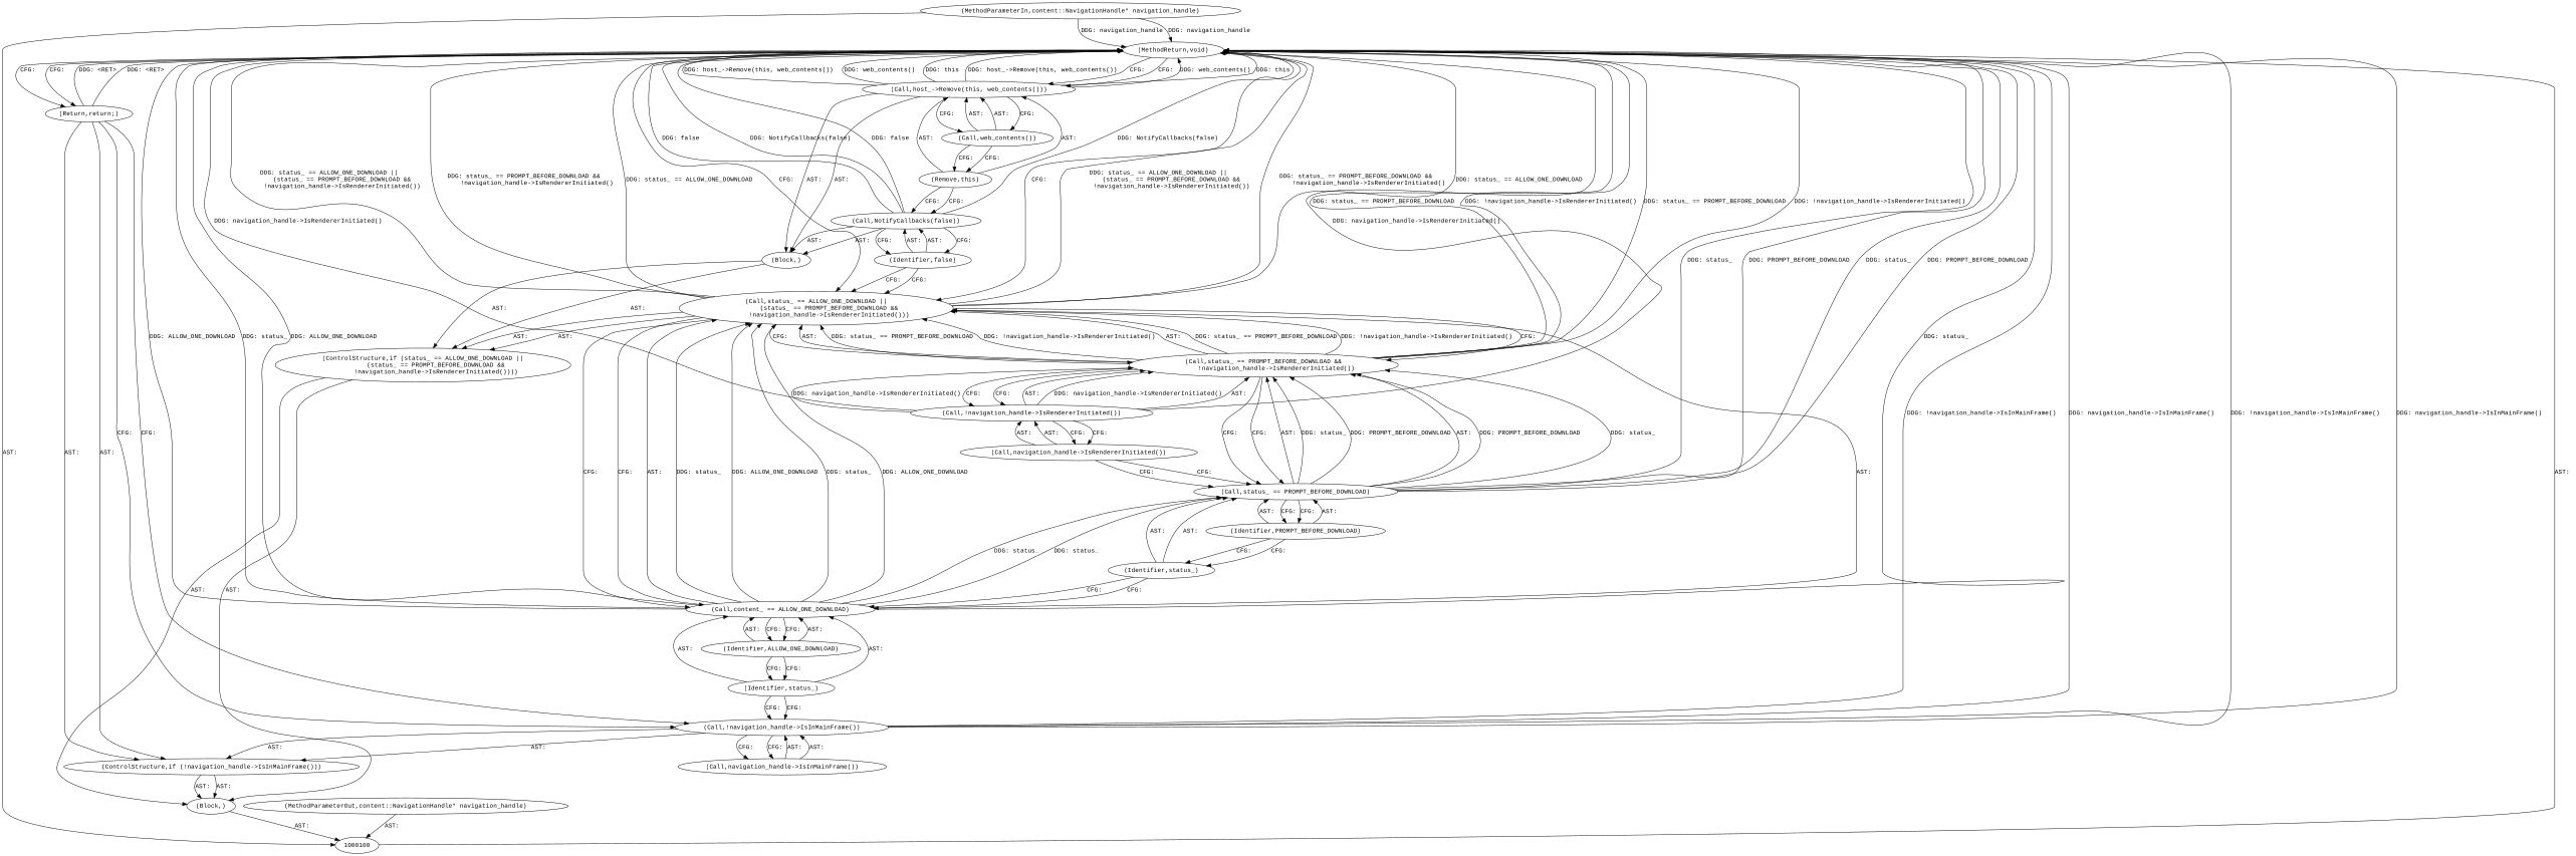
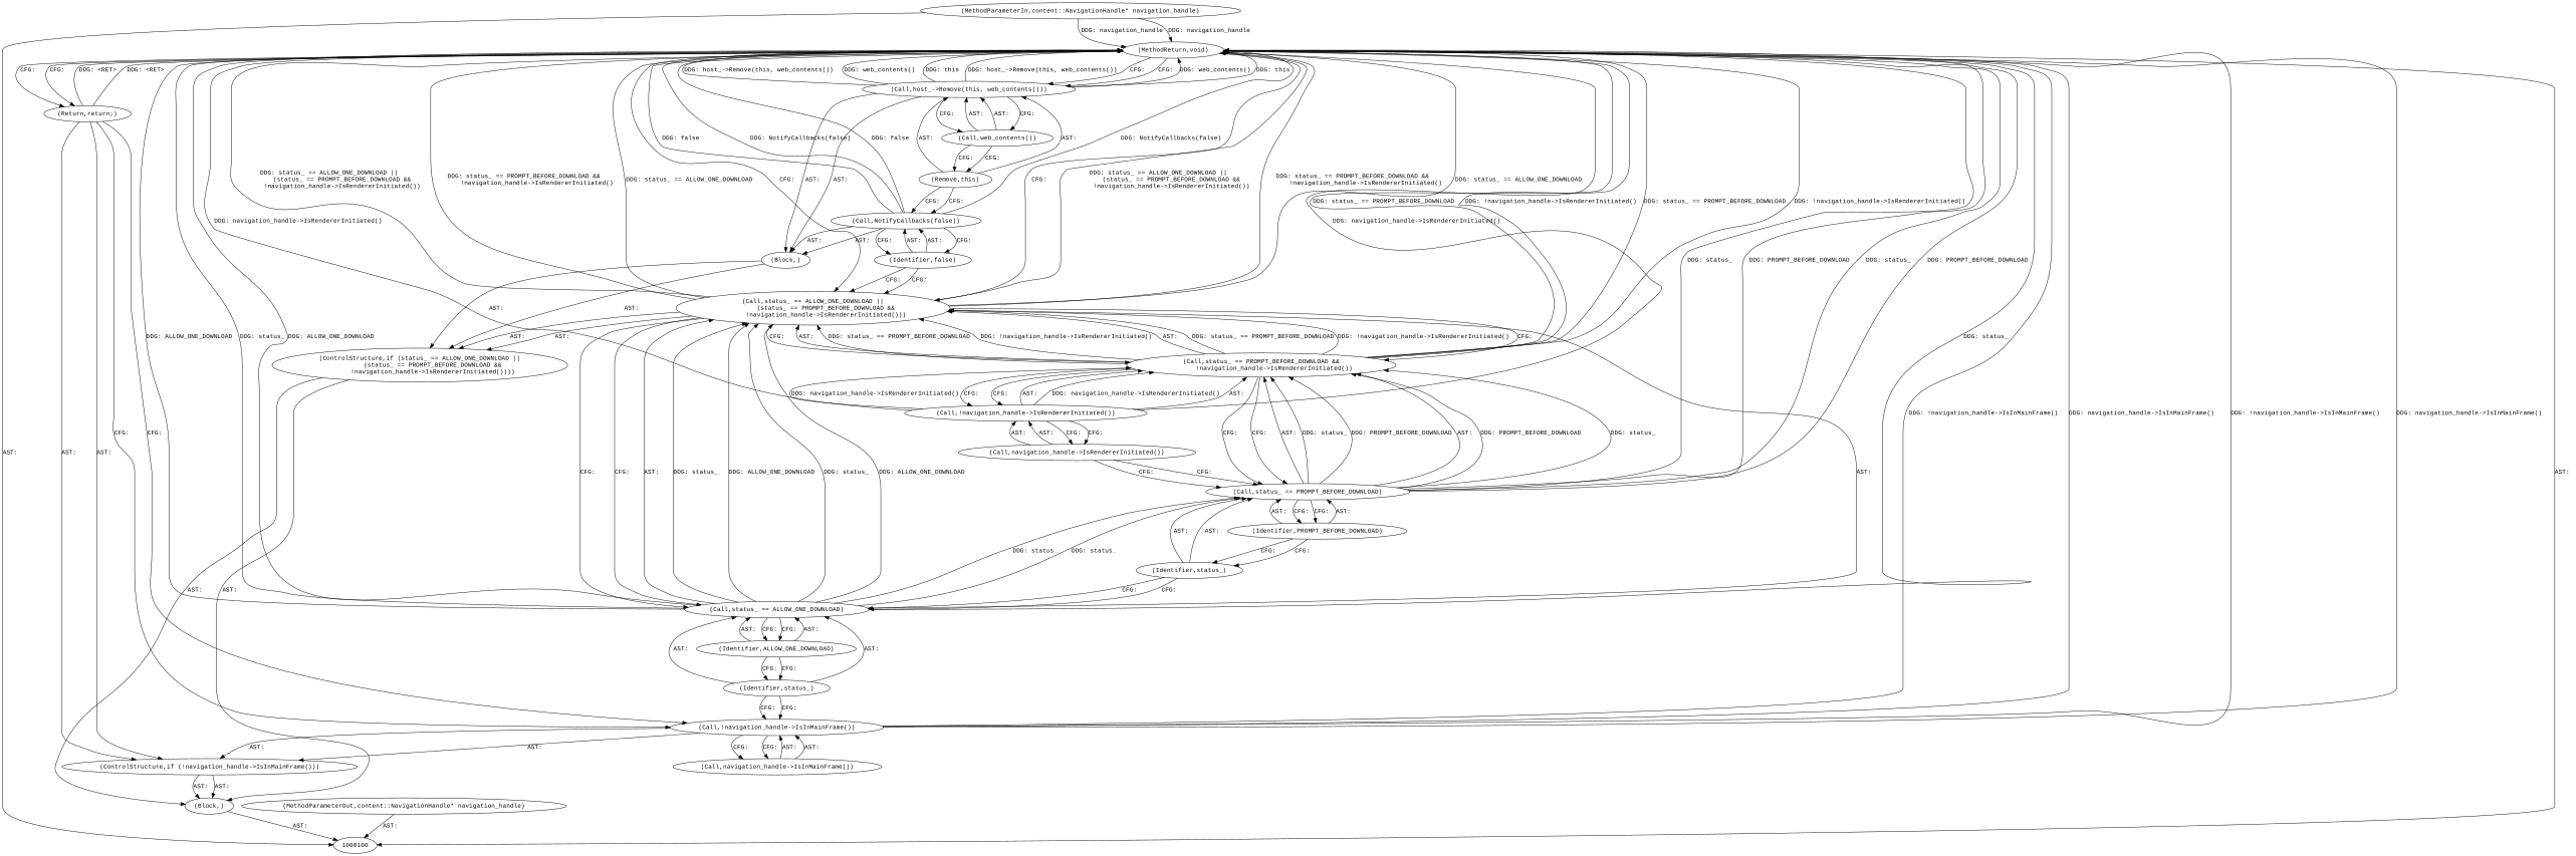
  digraph {
    fontname="Liberation Mono"
    node [fontname="Liberation Mono"]
    edge [fontname="Liberation Mono"]
    n1 [label="(MethodReturn,void)"]
    n2 [label="(Call,host_->Remove(this, web_contents()))"]
    n3 [label="(Return,return;)"]
    n4 [label="(Call,status_ == ALLOW_ONE_DOWNLOAD ||\n       (status_ == PROMPT_BEFORE_DOWNLOAD &&\n       !navigation_handle->IsRendererInitiated()))"]
    1000100
    n6 [label="(Call,web_contents())"]
    n7 [label="(Block,)"]
    n8 [label="(ControlStructure,if (!navigation_handle->IsInMainFrame()))"]
    n9 [label="(Call,!navigation_handle->IsInMainFrame())"]
-   n10 [label="(Call,content_ == ALLOW_ONE_DOWNLOAD)"]
+   n10 [label="(Call,status_ == ALLOW_ONE_DOWNLOAD)"]
    n11 [label="(ControlStructure,if (status_ == ALLOW_ONE_DOWNLOAD ||\n       (status_ == PROMPT_BEFORE_DOWNLOAD &&\n       !navigation_handle->IsRendererInitiated())))"]
    n12 [label="(Call,status_ == PROMPT_BEFORE_DOWNLOAD &&\n       !navigation_handle->IsRendererInitiated())"]
    n13 [label="(Remove,this)"]
    n14 [label="(Call,NotifyCallbacks(false))"]
    n15 [label="(Identifier,false)"]
    n16 [label="(MethodParameterIn,content::NavigationHandle* navigation_handle)"]
    n17 [label="(MethodParameterOut,content::NavigationHandle* navigation_handle)"]
    n18 [label="(Block,)"]
    n19 [label="(Call,navigation_handle->IsInMainFrame())"]
    n20 [label="(Identifier,ALLOW_ONE_DOWNLOAD)"]
    n21 [label="(Identifier,status_)"]
    n22 [label="(Call,status_ == PROMPT_BEFORE_DOWNLOAD)"]
    n23 [label="(Call,!navigation_handle->IsRendererInitiated())"]
    n24 [label="(Identifier,PROMPT_BEFORE_DOWNLOAD)"]
    n25 [label="(Identifier,status_)"]
    n26 [label="(Call,navigation_handle->IsRendererInitiated())"]
    n1 -> n2 [label="CFG: "]
    n1 -> n2 [label="CFG: "]
    n1 -> n3 [label="CFG: "]
    n1 -> n3 [label="CFG: "]
    n1 -> n4 [label="CFG: "]
    n1 -> n4 [label="CFG: "]
-   1000100 -> n1 [label="AST: "]
+   n1 -> 1000100 [label="AST: "]
    n2 -> n1 [label="DDG: web_contents()"]
    n2 -> n1 [label="DDG: this"]
    n2 -> n1 [label="DDG: host_->Remove(this, web_contents())"]
    n2 -> n1 [label="DDG: web_contents()"]
    n2 -> n1 [label="DDG: this"]
    n2 -> n1 [label="DDG: host_->Remove(this, web_contents())"]
    n2 -> n6 [label="CFG: "]
    n2 -> n6 [label="CFG: "]
    n2 -> n7 [label="AST: "]
    n2 -> n7 [label="AST: "]
    n3 -> n1 [label="DDG: <RET>"]
    n3 -> n1 [label="DDG: <RET>"]
    n3 -> n8 [label="AST: "]
    n3 -> n8 [label="AST: "]
    n3 -> n9 [label="CFG: "]
    n3 -> n9 [label="CFG: "]
    n4 -> n1 [label="DDG: status_ == ALLOW_ONE_DOWNLOAD ||\n       (status_ == PROMPT_BEFORE_DOWNLOAD &&\n       !navigation_handle->IsRendererInitiated())"]
    n4 -> n1 [label="DDG: status_ == PROMPT_BEFORE_DOWNLOAD &&\n       !navigation_handle->IsRendererInitiated()"]
    n4 -> n1 [label="DDG: status_ == ALLOW_ONE_DOWNLOAD"]
    n4 -> n1 [label="DDG: status_ == ALLOW_ONE_DOWNLOAD ||\n       (status_ == PROMPT_BEFORE_DOWNLOAD &&\n       !navigation_handle->IsRendererInitiated())"]
    n4 -> n1 [label="DDG: status_ == PROMPT_BEFORE_DOWNLOAD &&\n       !navigation_handle->IsRendererInitiated()"]
    n4 -> n1 [label="DDG: status_ == ALLOW_ONE_DOWNLOAD"]
    n4 -> n10 [label="CFG: "]
    n4 -> n10 [label="CFG: "]
    n4 -> n11 [label="AST: "]
    n4 -> n11 [label="AST: "]
    n4 -> n12 [label="CFG: "]
    n4 -> n12 [label="CFG: "]
    n6 -> n2 [label="AST: "]
    n6 -> n2 [label="AST: "]
    n6 -> n13 [label="CFG: "]
    n6 -> n13 [label="CFG: "]
    n7 -> n11 [label="AST: "]
    n7 -> n11 [label="AST: "]
    n8 -> n18 [label="AST: "]
    n8 -> n18 [label="AST: "]
    n9 -> n1 [label="DDG: !navigation_handle->IsInMainFrame()"]
    n9 -> n1 [label="DDG: navigation_handle->IsInMainFrame()"]
    n9 -> n1 [label="DDG: !navigation_handle->IsInMainFrame()"]
    n9 -> n1 [label="DDG: navigation_handle->IsInMainFrame()"]
    n9 -> n8 [label="AST: "]
    n9 -> n8 [label="AST: "]
    n9 -> n19 [label="CFG: "]
    n9 -> n19 [label="CFG: "]
    n10 -> n1 [label="DDG: status_"]
    n10 -> n1 [label="DDG: ALLOW_ONE_DOWNLOAD"]
    n10 -> n1 [label="DDG: status_"]
    n10 -> n1 [label="DDG: ALLOW_ONE_DOWNLOAD"]
    n10 -> n4 [label="AST: "]
    n10 -> n4 [label="DDG: status_"]
    n10 -> n4 [label="DDG: ALLOW_ONE_DOWNLOAD"]
    n10 -> n4 [label="AST: "]
    n10 -> n4 [label="DDG: status_"]
    n10 -> n4 [label="DDG: ALLOW_ONE_DOWNLOAD"]
    n10 -> n20 [label="CFG: "]
    n10 -> n20 [label="CFG: "]
    n10 -> n22 [label="DDG: status_"]
    n10 -> n22 [label="DDG: status_"]
    n11 -> n18 [label="AST: "]
    n11 -> n18 [label="AST: "]
    n12 -> n1 [label="DDG: status_ == PROMPT_BEFORE_DOWNLOAD"]
    n12 -> n1 [label="DDG: !navigation_handle->IsRendererInitiated()"]
    n12 -> n1 [label="DDG: status_ == PROMPT_BEFORE_DOWNLOAD"]
    n12 -> n1 [label="DDG: !navigation_handle->IsRendererInitiated()"]
    n12 -> n4 [label="AST: "]
    n12 -> n4 [label="DDG: status_ == PROMPT_BEFORE_DOWNLOAD"]
    n12 -> n4 [label="DDG: !navigation_handle->IsRendererInitiated()"]
    n12 -> n4 [label="AST: "]
    n12 -> n4 [label="DDG: status_ == PROMPT_BEFORE_DOWNLOAD"]
    n12 -> n4 [label="DDG: !navigation_handle->IsRendererInitiated()"]
    n12 -> n22 [label="CFG: "]
    n12 -> n22 [label="CFG: "]
    n12 -> n23 [label="CFG: "]
    n12 -> n23 [label="CFG: "]
    n13 -> n2 [label="AST: "]
    n13 -> n2 [label="AST: "]
    n13 -> n14 [label="CFG: "]
    n13 -> n14 [label="CFG: "]
    n14 -> n1 [label="DDG: NotifyCallbacks(false)"]
    n14 -> n1 [label="DDG: false"]
    n14 -> n1 [label="DDG: NotifyCallbacks(false)"]
    n14 -> n1 [label="DDG: false"]
    n14 -> n7 [label="AST: "]
    n14 -> n7 [label="AST: "]
    n14 -> n15 [label="CFG: "]
    n14 -> n15 [label="CFG: "]
    n15 -> n4 [label="CFG: "]
    n15 -> n4 [label="CFG: "]
    n15 -> n14 [label="AST: "]
    n15 -> n14 [label="AST: "]
    n16 -> n1 [label="DDG: navigation_handle"]
    n16 -> n1 [label="DDG: navigation_handle"]
    n16 -> 1000100 [label="AST: "]
    n17 -> 1000100 [label="AST: "]
    n18 -> 1000100 [label="AST: "]
    n19 -> n9 [label="AST: "]
    n19 -> n9 [label="AST: "]
    n20 -> n10 [label="AST: "]
    n20 -> n10 [label="AST: "]
    n20 -> n21 [label="CFG: "]
    n20 -> n21 [label="CFG: "]
    n21 -> n9 [label="CFG: "]
    n21 -> n9 [label="CFG: "]
    n21 -> n10 [label="AST: "]
    n21 -> n10 [label="AST: "]
    n22 -> n1 [label="DDG: status_"]
    n22 -> n1 [label="DDG: PROMPT_BEFORE_DOWNLOAD"]
    n22 -> n1 [label="DDG: status_"]
    n22 -> n1 [label="DDG: PROMPT_BEFORE_DOWNLOAD"]
    n22 -> n12 [label="AST: "]
    n22 -> n12 [label="DDG: status_"]
    n22 -> n12 [label="DDG: PROMPT_BEFORE_DOWNLOAD"]
    n22 -> n12 [label="AST: "]
    n22 -> n12 [label="DDG: status_"]
    n22 -> n12 [label="DDG: PROMPT_BEFORE_DOWNLOAD"]
    n22 -> n24 [label="CFG: "]
    n22 -> n24 [label="CFG: "]
    n23 -> n1 [label="DDG: navigation_handle->IsRendererInitiated()"]
    n23 -> n1 [label="DDG: navigation_handle->IsRendererInitiated()"]
    n23 -> n12 [label="AST: "]
    n23 -> n12 [label="DDG: navigation_handle->IsRendererInitiated()"]
    n23 -> n12 [label="AST: "]
    n23 -> n12 [label="DDG: navigation_handle->IsRendererInitiated()"]
    n23 -> n26 [label="CFG: "]
    n23 -> n26 [label="CFG: "]
    n24 -> n22 [label="AST: "]
    n24 -> n22 [label="AST: "]
    n24 -> n25 [label="CFG: "]
    n24 -> n25 [label="CFG: "]
    n25 -> n10 [label="CFG: "]
    n25 -> n10 [label="CFG: "]
    n25 -> n22 [label="AST: "]
    n25 -> n22 [label="AST: "]
    n26 -> n22 [label="CFG: "]
    n26 -> n22 [label="CFG: "]
    n26 -> n23 [label="AST: "]
    n26 -> n23 [label="AST: "]
  }
